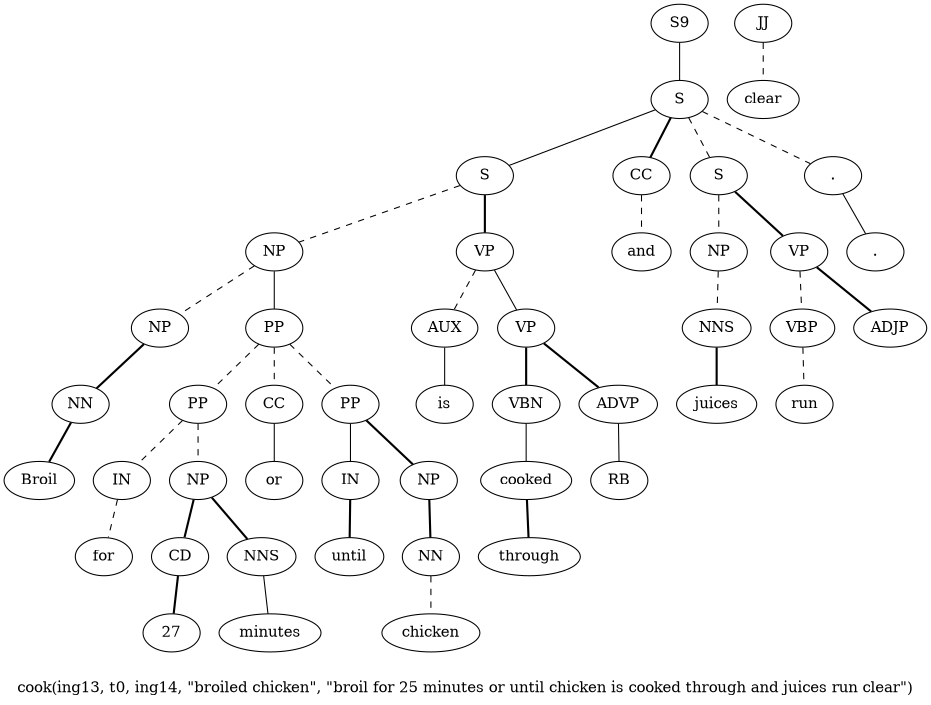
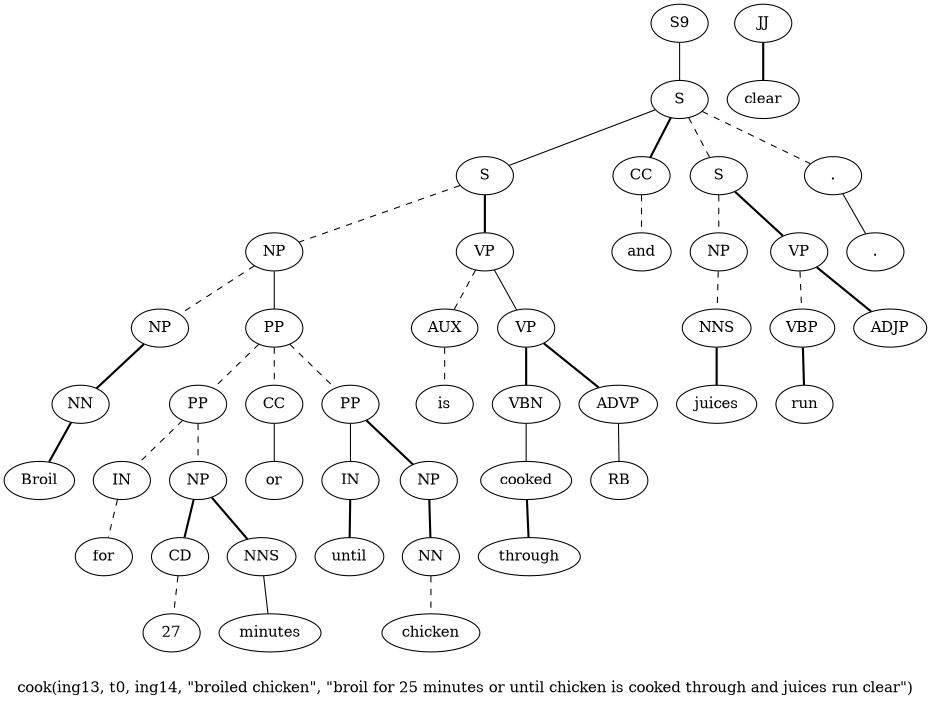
  graph {
    label="cook(ing13, t0, ing14, \"broiled chicken\", \"broil for 25 minutes or until chicken is cooked through and juices run clear\")"
    edge [style=dashed]
    n1 [label=S9]
    n2 [label=S]
    n3 [label=S]
    n4 [label=CC]
    n5 [label=S]
    n6 [label="."]
    n7 [label=NP]
    n8 [label=VP]
    n9 [label=and]
    n10 [label=NP]
    n11 [label=VP]
    n12 [label="."]
    n13 [label=NP]
    n14 [label=PP]
    n15 [label=AUX]
    n16 [label=VP]
    n17 [label=NN]
    n18 [label=PP]
    n19 [label=CC]
    n20 [label=PP]
    n21 [label=Broil]
    n22 [label=IN]
    n23 [label=NP]
    n24 [label=or]
    n25 [label=IN]
    n26 [label=NP]
    n27 [label=for]
    n28 [label=CD]
    n29 [label=NNS]
    n30 [label=27]
    n31 [label=minutes]
    n32 [label=until]
    n33 [label=NN]
    n34 [label=chicken]
    n35 [label=is]
    n36 [label=VBN]
    n37 [label=ADVP]
    n38 [label=cooked]
    n39 [label=RB]
    n40 [label=through]
    n41 [label=NNS]
    n42 [label=VBP]
    n43 [label=ADJP]
    n44 [label=juices]
    n45 [label=run]
    n46 [label=JJ]
    n47 [label=clear]
    n1 -- n2 [style=solid]
    n2 -- n3 [style=solid]
    n2 -- n4 [style=bold]
    n2 -- n5
    n2 -- n6
    n3 -- n7
    n3 -- n8 [style=bold]
    n4 -- n9
    n5 -- n10
    n5 -- n11 [style=bold]
    n6 -- n12 [style=solid]
    n7 -- n13
    n7 -- n14 [style=solid]
    n8 -- n15
    n8 -- n16 [style=solid]
    n10 -- n41
    n11 -- n42
    n11 -- n43 [style=bold]
    n13 -- n17 [style=bold]
    n14 -- n18
    n14 -- n19
    n14 -- n20
-   n15 -- n35 [style=solid]
+   n15 -- n35
    n16 -- n36 [style=bold]
    n16 -- n37 [style=bold]
    n17 -- n21 [style=bold]
    n18 -- n22
    n18 -- n23
    n19 -- n24 [style=solid]
    n20 -- n25 [style=solid]
    n20 -- n26 [style=bold]
    n22 -- n27
    n23 -- n28 [style=bold]
    n23 -- n29 [style=bold]
    n25 -- n32 [style=bold]
    n26 -- n33 [style=bold]
-   n28 -- n30 [style=bold]
+   n28 -- n30
    n29 -- n31 [style=solid]
    n33 -- n34
    n36 -- n38 [style=solid]
    n37 -- n39 [style=solid]
    n38 -- n40 [style=bold]
    n41 -- n44 [style=bold]
-   n42 -- n45
-   n46 -- n47
+   n42 -- n45 [style=bold]
+   n46 -- n47 [style=bold]
  }
